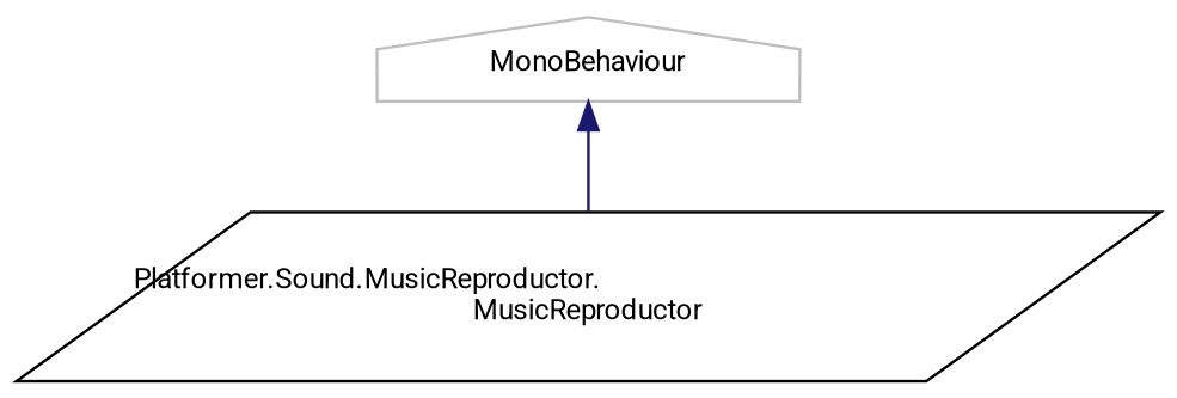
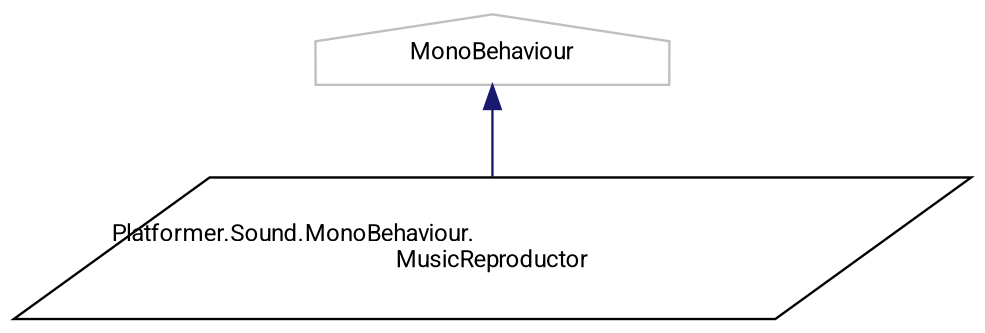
  digraph {
    fontname=Roboto
    node [fillcolor=white fontname=Roboto fontsize=10 style=filled]
-   n1 [color=black fontcolor=black height=0.2 label="Platformer.Sound.MusicReproductor.\lMusicReproductor" shape=parallelogram width=0.4]
+   n1 [color=black fontcolor=black height=0.2 label="Platformer.Sound.MonoBehaviour.\lMusicReproductor" shape=parallelogram width=0.4]
    n2 [color=grey75 height=0.2 label=MonoBehaviour shape=house width=0.4]
    n2 -> n1 [color=midnightblue dir=back fontname=Roboto fontsize=10 labelfontname=Helvetica labelfontsize=10 style=solid]
  }
